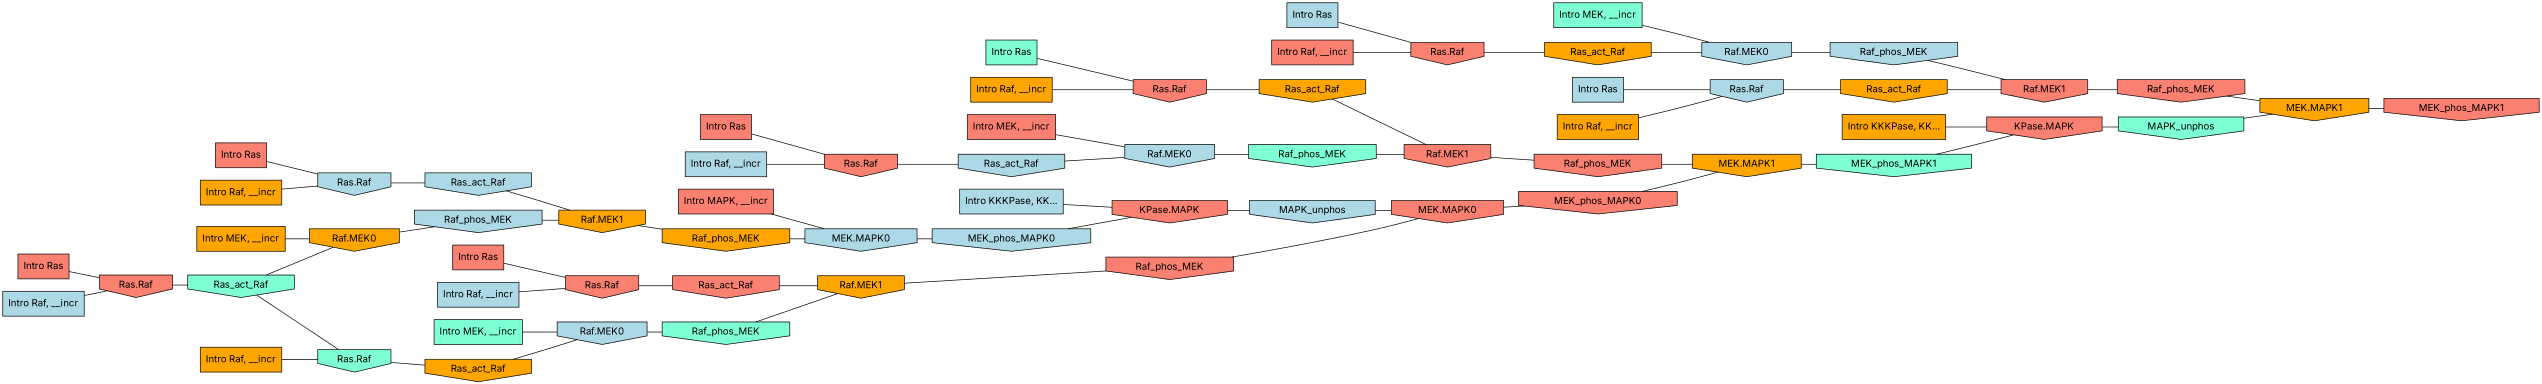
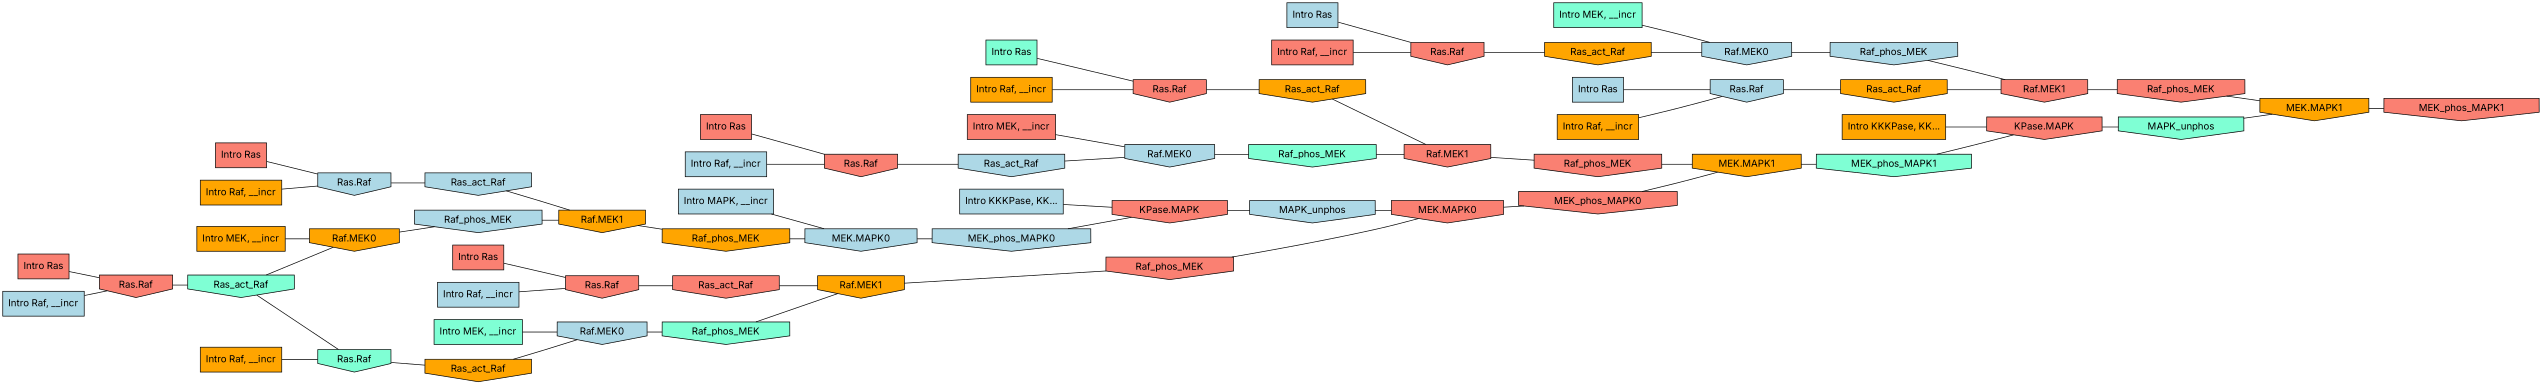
  digraph {
    rankdir=LR
    ranksep=0.30
    fontname=Inter
    node [fillcolor=salmon fontname=Inter shape=invhouse style=filled]
    edge [color="0.000 0.000 0.000" dir=none fontname=Inter]
    n1 [label="Intro Ras" shape=rectangle]
    n2 [label="Ras.Raf"]
    n3 [label="Intro Ras" shape=rectangle]
    n4 [label="Ras.Raf"]
    n5 [fillcolor=lightblue label="Intro Ras" shape=rectangle]
    n6 [label="Ras.Raf"]
    n7 [fillcolor=lightblue label="Intro Ras" shape=rectangle]
    n8 [fillcolor=lightblue label="Ras.Raf"]
    n9 [label="Intro Ras" shape=rectangle]
    n10 [fillcolor=lightblue label="Ras.Raf"]
    n11 [label="Intro Ras" shape=rectangle]
    n12 [label="Ras.Raf"]
    n13 [fillcolor=aquamarine label="Intro Ras" shape=rectangle]
    n14 [label="Ras.Raf"]
    n15 [label="Intro Raf, __incr" shape=rectangle]
    n16 [fillcolor=lightblue label="Intro Raf, __incr" shape=rectangle]
    n17 [fillcolor=orange label="Intro Raf, __incr" shape=rectangle]
    n18 [fillcolor=orange label="Intro Raf, __incr" shape=rectangle]
    n19 [fillcolor=orange label="Intro Raf, __incr" shape=rectangle]
    n20 [fillcolor=aquamarine label="Ras.Raf"]
    n21 [fillcolor=lightblue label="Intro Raf, __incr" shape=rectangle]
    n22 [fillcolor=orange label="Intro Raf, __incr" shape=rectangle]
    n23 [fillcolor=lightblue label="Intro Raf, __incr" shape=rectangle]
    n24 [fillcolor=aquamarine label="Intro MEK, __incr" shape=rectangle]
    n25 [fillcolor=lightblue label="Raf.MEK0"]
    n26 [fillcolor=orange label="Intro MEK, __incr" shape=rectangle]
    n27 [fillcolor=orange label="Raf.MEK0"]
    n28 [fillcolor=aquamarine label="Intro MEK, __incr" shape=rectangle]
    n29 [fillcolor=lightblue label="Raf.MEK0"]
    n30 [label="Intro MEK, __incr" shape=rectangle]
    n31 [fillcolor=lightblue label="Raf.MEK0"]
-   n32 [label="Intro MAPK, __incr" shape=rectangle]
+   n32 [fillcolor=lightblue label="Intro MAPK, __incr" shape=rectangle]
    n33 [fillcolor=lightblue label="MEK.MAPK0"]
    n34 [fillcolor=lightblue label="Intro KKKPase, KK..." shape=rectangle]
    n35 [label="KPase.MAPK"]
    n36 [fillcolor=orange label="Intro KKKPase, KK..." shape=rectangle]
    n37 [label="KPase.MAPK"]
    n38 [label=Ras_act_Raf]
    n39 [fillcolor=orange label=Ras_act_Raf]
    n40 [fillcolor=orange label=Ras_act_Raf]
    n41 [label="Raf.MEK1"]
    n42 [fillcolor=lightblue label=Raf_phos_MEK]
    n43 [fillcolor=orange label="Raf.MEK1"]
    n44 [fillcolor=aquamarine label=Ras_act_Raf]
    n45 [fillcolor=lightblue label=Ras_act_Raf]
    n46 [label="Raf.MEK1"]
    n47 [fillcolor=lightblue label=Ras_act_Raf]
    n48 [fillcolor=orange label="Raf.MEK1"]
    n49 [fillcolor=orange label=Ras_act_Raf]
    n50 [fillcolor=lightblue label=Raf_phos_MEK]
    n51 [fillcolor=orange label=Ras_act_Raf]
    n52 [fillcolor=aquamarine label=Raf_phos_MEK]
    n53 [label=Raf_phos_MEK]
    n54 [fillcolor=orange label=Raf_phos_MEK]
    n55 [fillcolor=aquamarine label=Raf_phos_MEK]
    n56 [fillcolor=orange label="MEK.MAPK1"]
    n57 [fillcolor=lightblue label=MEK_phos_MAPK0]
    n58 [label=Raf_phos_MEK]
    n59 [fillcolor=lightblue label=MAPK_unphos]
    n60 [fillcolor=orange label="MEK.MAPK1"]
    n61 [label=Raf_phos_MEK]
    n62 [label="MEK.MAPK0"]
    n63 [label=MEK_phos_MAPK0]
    n64 [fillcolor=aquamarine label=MEK_phos_MAPK1]
    n65 [fillcolor=aquamarine label=MAPK_unphos]
    n66 [label=MEK_phos_MAPK1]
    n1 -> n2
    n2 -> n45
    n3 -> n4
    n4 -> n38
    n5 -> n6
    n6 -> n39
    n7 -> n8
    n8 -> n51
    n9 -> n10
    n10 -> n47
    n11 -> n12
    n12 -> n44
    n13 -> n14
    n14 -> n40
    n15 -> n6
    n16 -> n12
    n17 -> n14
    n18 -> n10
    n19 -> n20
    n20 -> n49
    n21 -> n4
    n22 -> n8
    n23 -> n2
    n24 -> n25
    n25 -> n52
    n26 -> n27
    n27 -> n50
    n28 -> n29
    n29 -> n42
    n30 -> n31
    n31 -> n55
    n32 -> n33
    n33 -> n57
    n34 -> n35
    n35 -> n59
    n36 -> n37
    n37 -> n65
    n38 -> n43
    n39 -> n29
    n40 -> n41
    n41 -> n58
    n42 -> n46
    n43 -> n61
    n44 -> n20
    n44 -> n27
    n45 -> n31
    n46 -> n53
    n47 -> n48
    n48 -> n54
    n49 -> n25
    n50 -> n48
    n51 -> n46
    n52 -> n43
    n53 -> n56
    n54 -> n33
    n55 -> n41
    n56 -> n66
    n57 -> n35
    n58 -> n60
    n59 -> n62
    n60 -> n64
    n61 -> n62
    n62 -> n63
    n63 -> n60
    n64 -> n37
    n65 -> n56
  }
